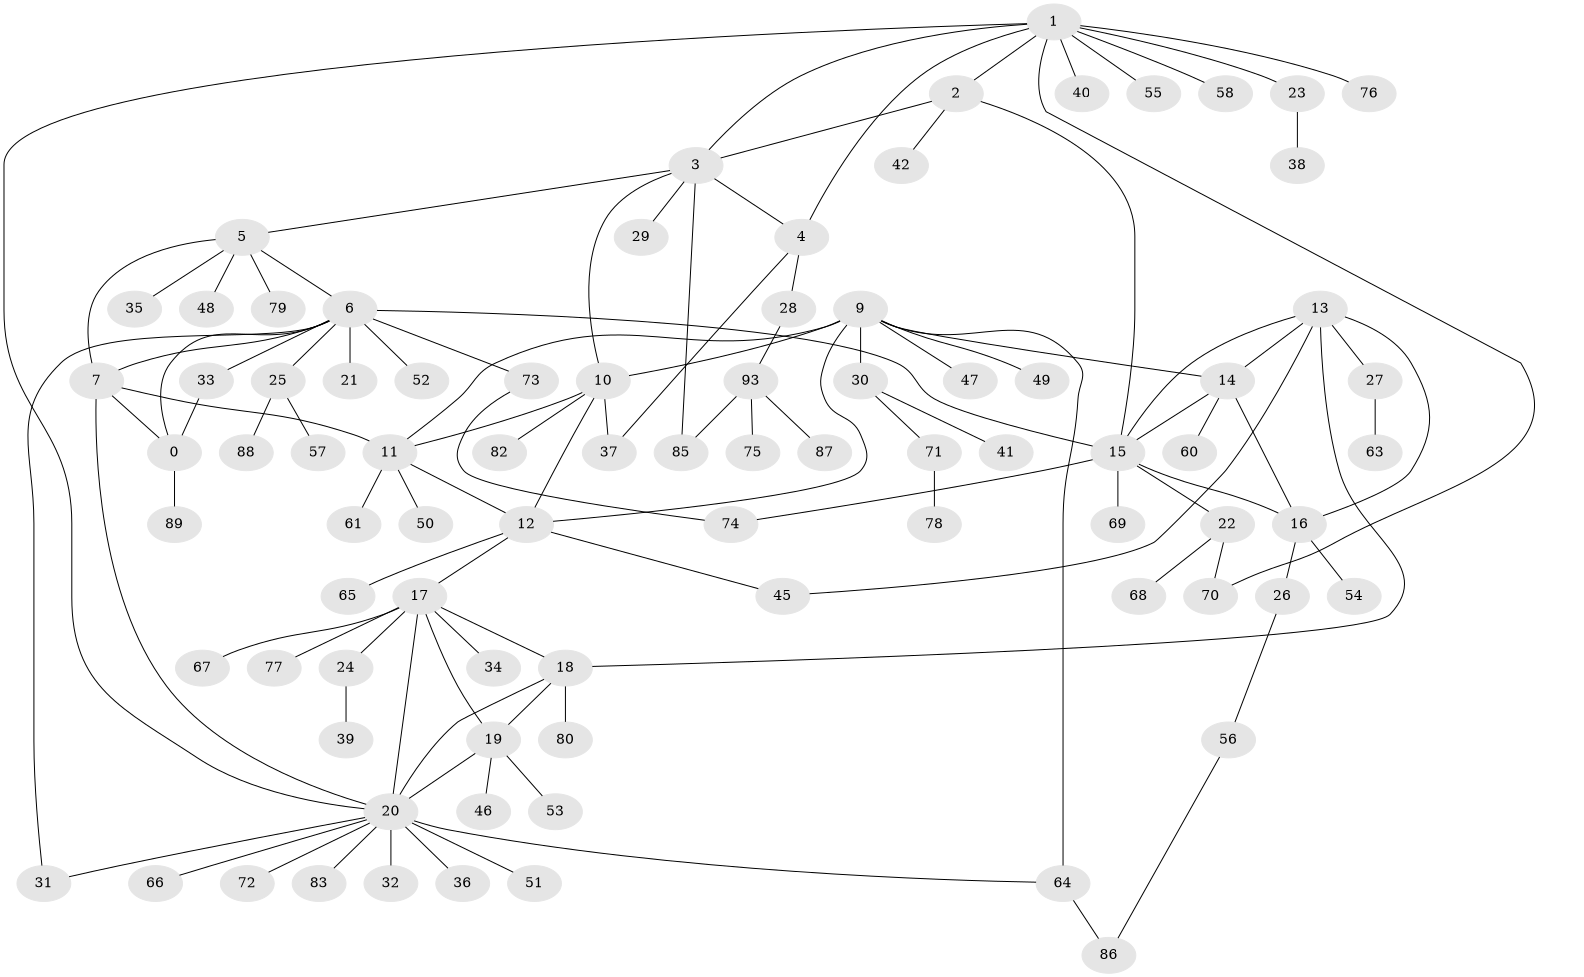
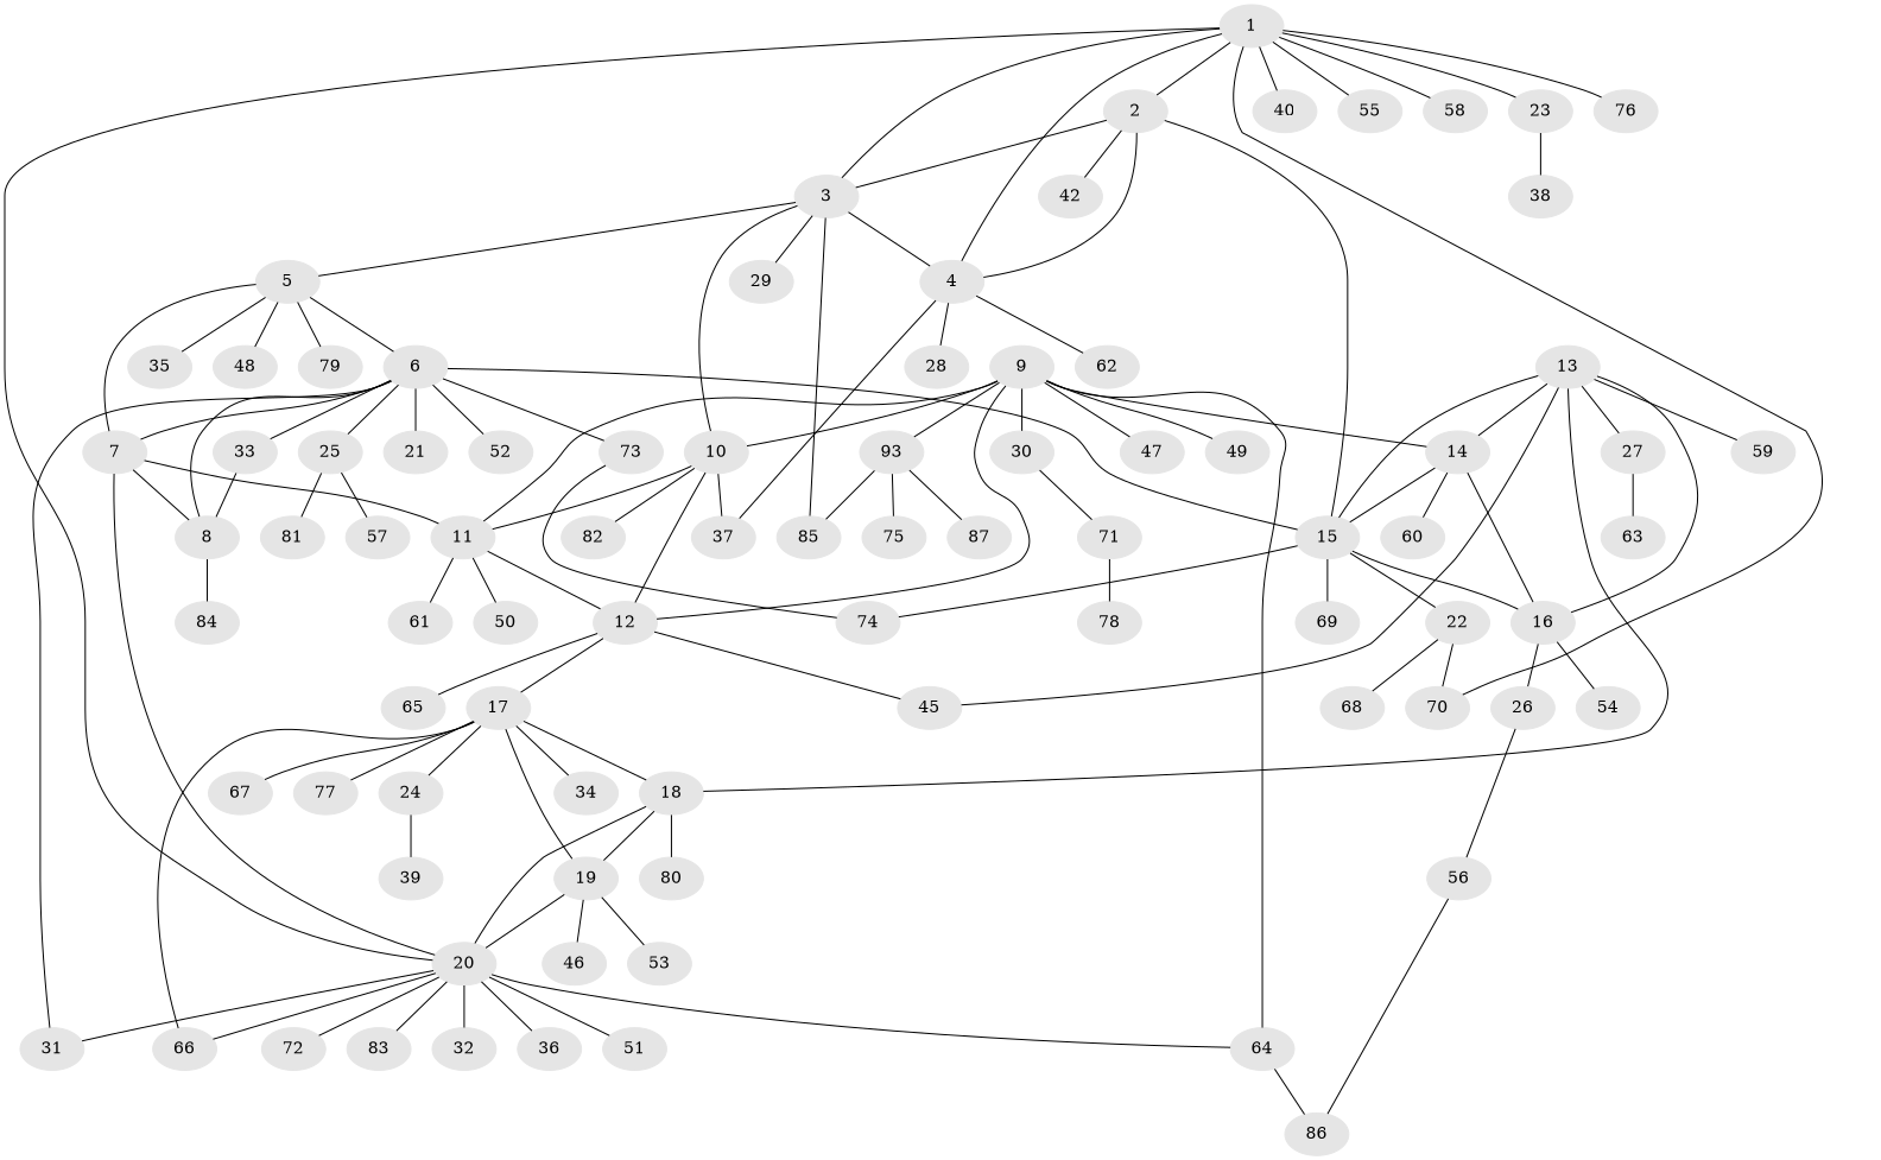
  graph {
    node [color=gray90 style=filled]
    1
    2
    3
    4
    20
    23
    40
    55
    58
    70
    76
    15
    42
    5
    10
    29
    85
    28
    37
+   62
    31
    64
    32
    36
    51
    66
    72
    83
    38
    16
    22
    69
    74
    6
    7
    35
    48
    79
    11
    12
    82
-   8 [label=0]
+   8
    21
    25
    33
    52
    73
-   84 [label=89]
+   84
    57
-   88
+   88 [label=81]
    50
    61
    9
    14
    30
    n56 [label=93]
    47
    49
    17
    45
    65
    60
-   41
    71
    75
    87
    86
    18
    19
    24
    34
    67
    77
    13
    27
+   59
    26
    54
    80
    63
    68
    56
    46
    53
    39
    78
    1 -- 2
    1 -- 3
    1 -- 4
    1 -- 20
    1 -- 23
    1 -- 40
    1 -- 55
    1 -- 58
    1 -- 70
    1 -- 76
    2 -- 3
+   2 -- 4
    2 -- 15
    2 -- 42
    3 -- 4
    3 -- 5
    3 -- 10
    3 -- 29
    3 -- 85
    4 -- 28
    4 -- 37
+   4 -- 62
    20 -- 31
    20 -- 64
    20 -- 32
    20 -- 36
    20 -- 51
    20 -- 66
    20 -- 72
    20 -- 83
    23 -- 38
    15 -- 16
    15 -- 22
    15 -- 69
    15 -- 74
    5 -- 6
    5 -- 7
    5 -- 35
    5 -- 48
    5 -- 79
    10 -- 37
    10 -- 11
    10 -- 12
    10 -- 82
    64 -- 86
    16 -- 26
    16 -- 54
    22 -- 70
    22 -- 68
    6 -- 15
    6 -- 31
    6 -- 7
    6 -- 8
    6 -- 21
    6 -- 25
    6 -- 33
    6 -- 52
    6 -- 73
    7 -- 20
    7 -- 11
    7 -- 8
    11 -- 12
    11 -- 50
    11 -- 61
    12 -- 17
    12 -- 45
    12 -- 65
    8 -- 84
    25 -- 57
    25 -- 88
    33 -- 8
    73 -- 74
    9 -- 10
    9 -- 64
    9 -- 11
    9 -- 12
    9 -- 14
    9 -- 30
-   28 -- n56
+   9 -- n56
    9 -- 47
    9 -- 49
    14 -- 15
    14 -- 16
    14 -- 60
-   30 -- 41
    30 -- 71
    n56 -- 85
    n56 -- 75
    n56 -- 87
-   17 -- 20
+   17 -- 66
    17 -- 18
    17 -- 19
    17 -- 24
    17 -- 34
    17 -- 67
    17 -- 77
    71 -- 78
    18 -- 20
    18 -- 19
    18 -- 80
    19 -- 20
    19 -- 46
    19 -- 53
    24 -- 39
    13 -- 15
    13 -- 16
    13 -- 14
    13 -- 45
    13 -- 18
    13 -- 27
+   13 -- 59
    27 -- 63
    26 -- 56
    56 -- 86
  }
